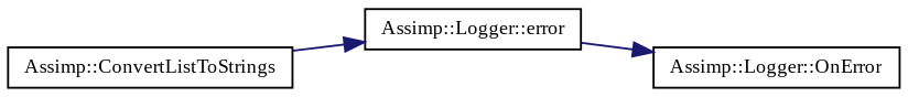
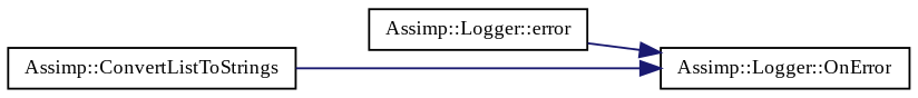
  digraph {
    fontname="Liberation Serif"
    rankdir=LR
    node [color=black fillcolor=white fontname="Liberation Serif" fontsize=10 shape=record style=filled]
    edge [color=midnightblue fontname="Liberation Serif" fontsize=10 labelfontname=Helvetica labelfontsize=10 style=solid]
    n1 [height=0.2 label="Assimp::ConvertListToStrings" width=0.4]
    n2 [height=0.2 label="Assimp::Logger::error" width=0.4]
    n3 [height=0.2 label="Assimp::Logger::OnError" width=0.4]
-   n1 -> n2
+   n1 -> n3
    n2 -> n3
  }
